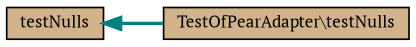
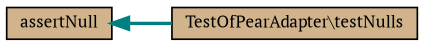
  digraph {
    rankdir=LR
    fontname="PT Serif"
    node [color=black fillcolor=tan fontname="PT Serif" fontsize=10 shape=record style=filled]
-   n1 [fontcolor=black height=0.2 label=testNulls width=0.4]
+   n1 [fontcolor=black height=0.2 label=assertNull width=0.4]
    n2 [height=0.2 label="TestOfPearAdapter\\testNulls" width=0.4]
    n1 -> n2 [color=teal dir=back fontname="PT Serif" fontsize=10 labelfontname=Helvetica labelfontsize=10 style=bold]
  }
